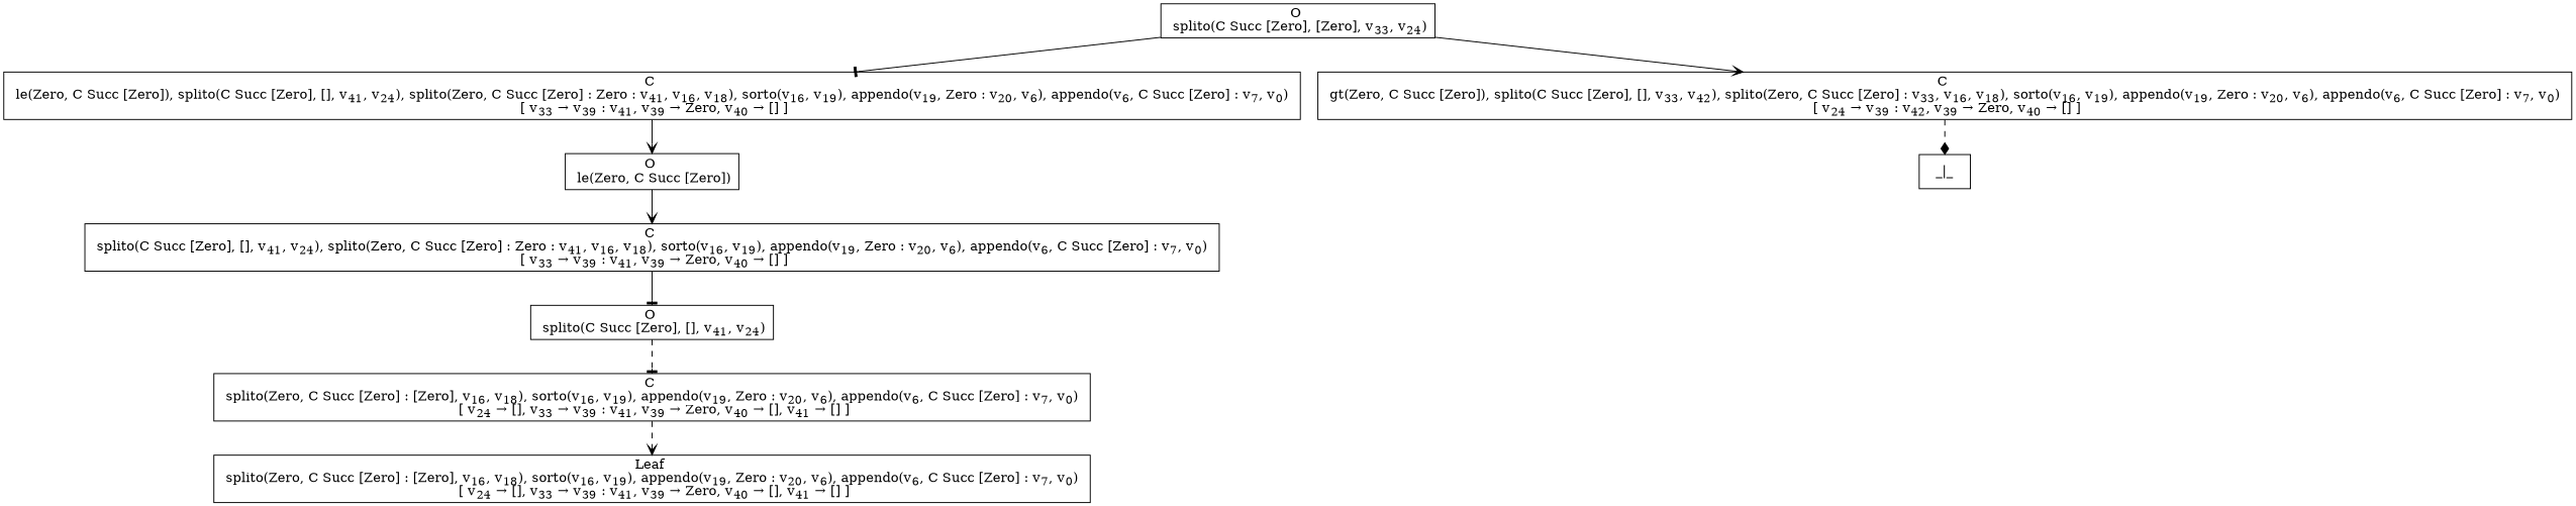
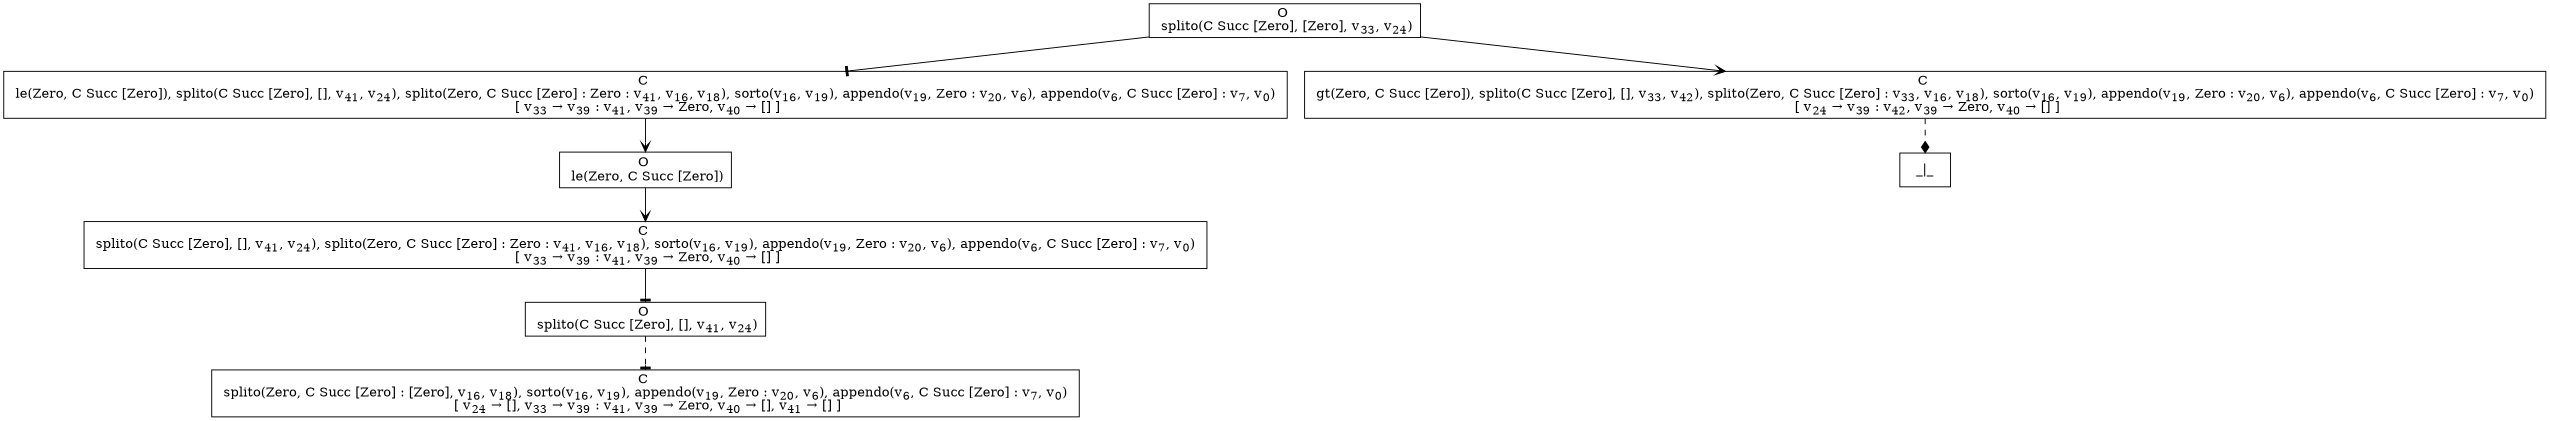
  digraph {
    rankdir=TB
    node [fillcolor=white shape=box style=filled]
    edge [style=solid arrowhead=vee]
    n1 [label=<O <BR/> splito(C Succ [Zero], [Zero], v<SUB>33</SUB>, v<SUB>24</SUB>)>]
    n2 [label=<C <BR/> le(Zero, C Succ [Zero]), splito(C Succ [Zero], [], v<SUB>41</SUB>, v<SUB>24</SUB>), splito(Zero, C Succ [Zero] : Zero : v<SUB>41</SUB>, v<SUB>16</SUB>, v<SUB>18</SUB>), sorto(v<SUB>16</SUB>, v<SUB>19</SUB>), appendo(v<SUB>19</SUB>, Zero : v<SUB>20</SUB>, v<SUB>6</SUB>), appendo(v<SUB>6</SUB>, C Succ [Zero] : v<SUB>7</SUB>, v<SUB>0</SUB>) <BR/>  [ v<SUB>33</SUB> &rarr; v<SUB>39</SUB> : v<SUB>41</SUB>, v<SUB>39</SUB> &rarr; Zero, v<SUB>40</SUB> &rarr; [] ] >]
    n3 [label=<C <BR/> gt(Zero, C Succ [Zero]), splito(C Succ [Zero], [], v<SUB>33</SUB>, v<SUB>42</SUB>), splito(Zero, C Succ [Zero] : v<SUB>33</SUB>, v<SUB>16</SUB>, v<SUB>18</SUB>), sorto(v<SUB>16</SUB>, v<SUB>19</SUB>), appendo(v<SUB>19</SUB>, Zero : v<SUB>20</SUB>, v<SUB>6</SUB>), appendo(v<SUB>6</SUB>, C Succ [Zero] : v<SUB>7</SUB>, v<SUB>0</SUB>) <BR/>  [ v<SUB>24</SUB> &rarr; v<SUB>39</SUB> : v<SUB>42</SUB>, v<SUB>39</SUB> &rarr; Zero, v<SUB>40</SUB> &rarr; [] ] >]
    n4 [label=<O <BR/> le(Zero, C Succ [Zero])>]
    n5 [label=<_|_>]
    n6 [label=<C <BR/> splito(C Succ [Zero], [], v<SUB>41</SUB>, v<SUB>24</SUB>), splito(Zero, C Succ [Zero] : Zero : v<SUB>41</SUB>, v<SUB>16</SUB>, v<SUB>18</SUB>), sorto(v<SUB>16</SUB>, v<SUB>19</SUB>), appendo(v<SUB>19</SUB>, Zero : v<SUB>20</SUB>, v<SUB>6</SUB>), appendo(v<SUB>6</SUB>, C Succ [Zero] : v<SUB>7</SUB>, v<SUB>0</SUB>) <BR/>  [ v<SUB>33</SUB> &rarr; v<SUB>39</SUB> : v<SUB>41</SUB>, v<SUB>39</SUB> &rarr; Zero, v<SUB>40</SUB> &rarr; [] ] >]
    n7 [label=<O <BR/> splito(C Succ [Zero], [], v<SUB>41</SUB>, v<SUB>24</SUB>)>]
    n8 [label=<C <BR/> splito(Zero, C Succ [Zero] : [Zero], v<SUB>16</SUB>, v<SUB>18</SUB>), sorto(v<SUB>16</SUB>, v<SUB>19</SUB>), appendo(v<SUB>19</SUB>, Zero : v<SUB>20</SUB>, v<SUB>6</SUB>), appendo(v<SUB>6</SUB>, C Succ [Zero] : v<SUB>7</SUB>, v<SUB>0</SUB>) <BR/>  [ v<SUB>24</SUB> &rarr; [], v<SUB>33</SUB> &rarr; v<SUB>39</SUB> : v<SUB>41</SUB>, v<SUB>39</SUB> &rarr; Zero, v<SUB>40</SUB> &rarr; [], v<SUB>41</SUB> &rarr; [] ] >]
-   n9 [label=<Leaf <BR/> splito(Zero, C Succ [Zero] : [Zero], v<SUB>16</SUB>, v<SUB>18</SUB>), sorto(v<SUB>16</SUB>, v<SUB>19</SUB>), appendo(v<SUB>19</SUB>, Zero : v<SUB>20</SUB>, v<SUB>6</SUB>), appendo(v<SUB>6</SUB>, C Succ [Zero] : v<SUB>7</SUB>, v<SUB>0</SUB>) <BR/>  [ v<SUB>24</SUB> &rarr; [], v<SUB>33</SUB> &rarr; v<SUB>39</SUB> : v<SUB>41</SUB>, v<SUB>39</SUB> &rarr; Zero, v<SUB>40</SUB> &rarr; [], v<SUB>41</SUB> &rarr; [] ] >]
    n1 -> n2 [arrowhead=tee]
    n1 -> n3
    n2 -> n4
    n3 -> n5 [style=dashed arrowhead=diamond]
    n4 -> n6
    n6 -> n7 [arrowhead=tee]
    n7 -> n8 [style=dashed arrowhead=tee]
-   n8 -> n9 [style=dashed]
  }
